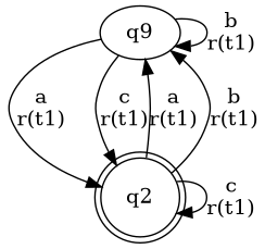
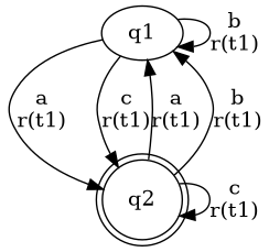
  digraph {
-   n1 [label=q9]
+   n1 [label=q1]
    n2 [label=q2 shape=doublecircle]
    n1 -> n1 [label="b\nr(t1)\n"]
    n1 -> n2 [label="a\nr(t1)\n"]
    n1 -> n2 [label="c\nr(t1)\n"]
    n2 -> n1 [label="a\nr(t1)\n"]
    n2 -> n1 [label="b\nr(t1)\n"]
    n2 -> n2 [label="c\nr(t1)\n"]
  }
